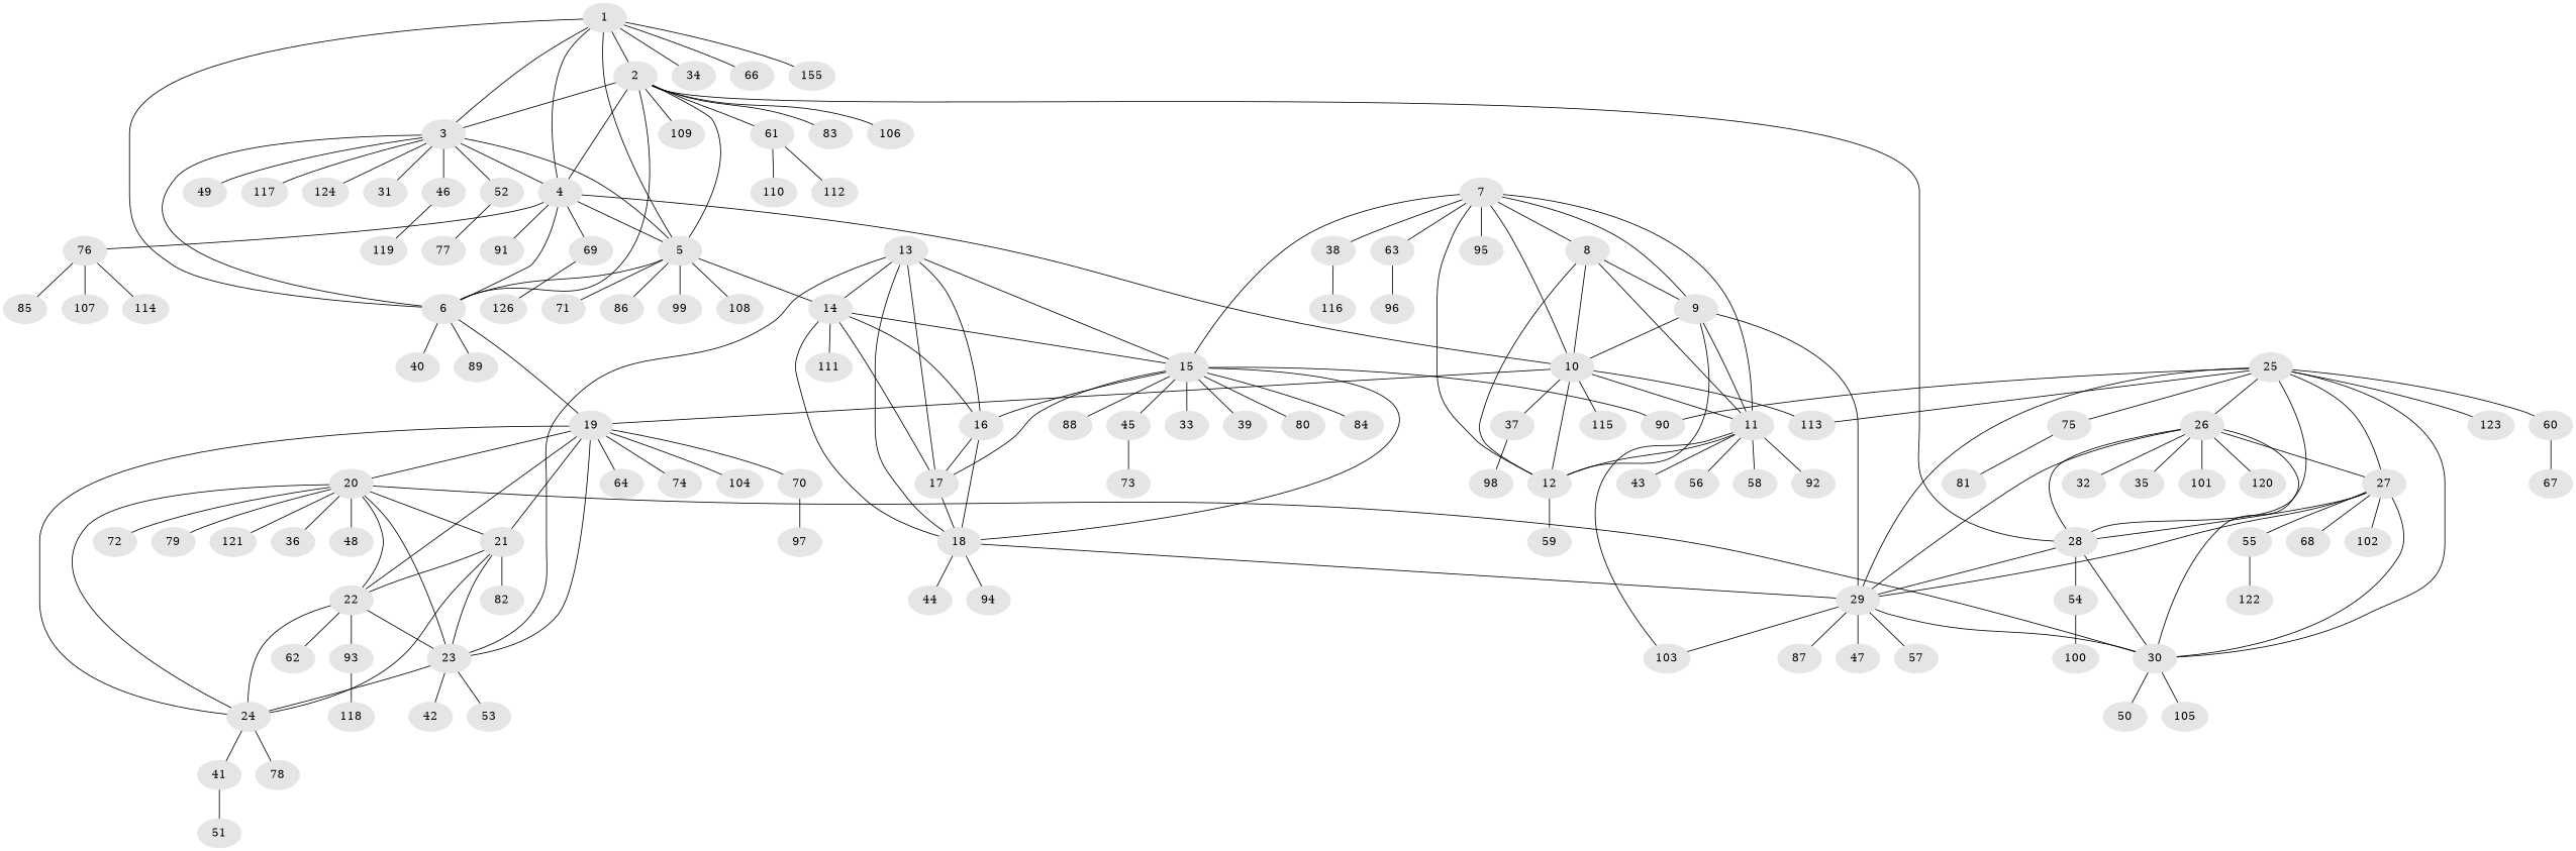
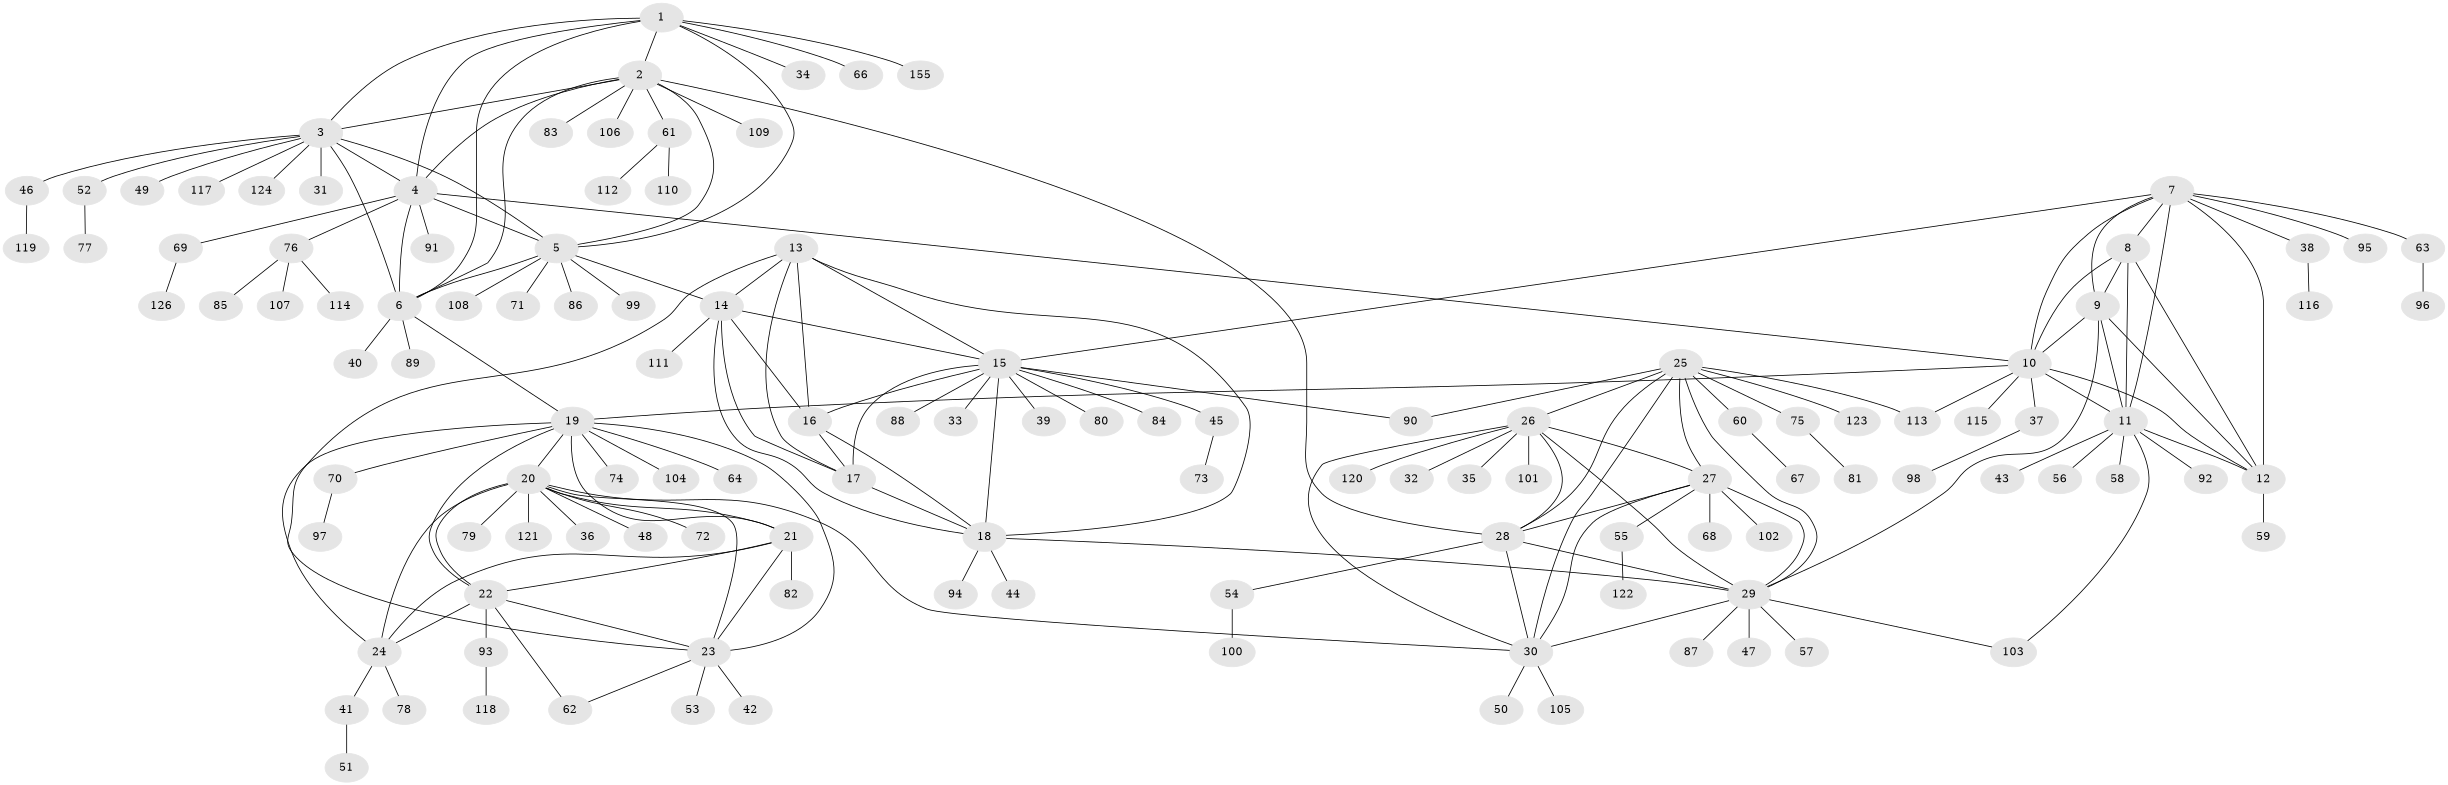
  graph {
    node [color=gray90 style=filled]
    1
    2
    3
    4
    5
    6
    34
    66
    n9 [label=155]
    28
    61
    83
    106
    109
    31
    46
    49
    52
    117
    124
    10
    69
    76
    91
    14
    71
    86
    99
    108
    19
    40
    89
    29
    30
    54
    110
    112
    119
    77
    11
    12
    37
    113
    115
    126
    85
    107
    114
    15
    16
    17
    18
    111
    23
    20
    21
    22
    24
    64
    70
    74
    104
    7
    8
    9
    38
    63
    95
    43
    56
    58
    92
    103
    59
    33
    39
    45
    80
    84
    88
    90
    116
    96
    47
    57
    87
    98
    13
    44
    94
    42
    53
    73
    36
    48
    72
    79
    121
    82
    62
    93
    41
    78
    97
    50
    105
    118
    51
    25
    26
    27
    60
    75
    123
    32
    35
    101
    120
    55
    68
    102
    67
    81
    122
    100
    1 -- 2
    1 -- 3
    1 -- 4
    1 -- 5
    1 -- 6
    1 -- 34
    1 -- 66
    1 -- n9
    2 -- 3
    2 -- 4
    2 -- 5
    2 -- 6
    2 -- 28
    2 -- 61
    2 -- 83
    2 -- 106
    2 -- 109
    3 -- 4
    3 -- 5
    3 -- 6
    3 -- 31
    3 -- 46
    3 -- 49
    3 -- 52
    3 -- 117
    3 -- 124
    4 -- 5
    4 -- 6
    4 -- 10
    4 -- 69
    4 -- 76
    4 -- 91
    5 -- 6
    5 -- 14
    5 -- 71
    5 -- 86
    5 -- 99
    5 -- 108
    6 -- 19
    6 -- 40
    6 -- 89
    28 -- 29
    28 -- 30
    28 -- 54
    61 -- 110
    61 -- 112
    46 -- 119
    52 -- 77
    10 -- 19
    10 -- 11
    10 -- 12
    10 -- 37
    10 -- 113
    10 -- 115
    69 -- 126
    76 -- 85
    76 -- 107
    76 -- 114
    14 -- 15
    14 -- 16
    14 -- 17
    14 -- 18
    14 -- 111
    19 -- 23
    19 -- 20
    19 -- 21
    19 -- 22
    19 -- 24
    19 -- 64
    19 -- 70
    19 -- 74
    19 -- 104
    29 -- 30
    29 -- 103
    29 -- 47
    29 -- 57
    29 -- 87
    30 -- 50
    30 -- 105
    54 -- 100
    11 -- 12
    11 -- 43
    11 -- 56
    11 -- 58
    11 -- 92
    11 -- 103
    12 -- 59
    37 -- 98
    15 -- 16
    15 -- 17
    15 -- 18
    15 -- 33
    15 -- 39
    15 -- 45
    15 -- 80
    15 -- 84
    15 -- 88
    15 -- 90
    16 -- 17
    16 -- 18
    17 -- 18
    18 -- 29
    18 -- 44
    18 -- 94
-   23 -- 24
+   23 -- 62
    23 -- 42
    23 -- 53
    20 -- 30
    20 -- 23
    20 -- 21
    20 -- 22
    20 -- 24
    20 -- 36
    20 -- 48
    20 -- 72
    20 -- 79
    20 -- 121
    21 -- 23
    21 -- 22
    21 -- 24
    21 -- 82
    22 -- 23
    22 -- 24
    22 -- 62
    22 -- 93
    24 -- 41
    24 -- 78
    70 -- 97
    7 -- 10
    7 -- 11
    7 -- 12
    7 -- 15
    7 -- 8
    7 -- 9
    7 -- 38
    7 -- 63
    7 -- 95
    8 -- 10
    8 -- 11
    8 -- 12
    8 -- 9
    9 -- 10
    9 -- 29
    9 -- 11
    9 -- 12
    38 -- 116
    63 -- 96
    45 -- 73
    13 -- 14
    13 -- 15
    13 -- 16
    13 -- 17
    13 -- 18
    13 -- 23
    93 -- 118
    41 -- 51
    25 -- 28
    25 -- 29
    25 -- 30
    25 -- 113
    25 -- 90
    25 -- 26
    25 -- 27
    25 -- 60
    25 -- 75
    25 -- 123
    26 -- 28
    26 -- 29
    26 -- 30
    26 -- 27
    26 -- 32
    26 -- 35
    26 -- 101
    26 -- 120
    27 -- 28
    27 -- 29
    27 -- 30
    27 -- 55
    27 -- 68
    27 -- 102
    60 -- 67
    75 -- 81
    55 -- 122
  }
